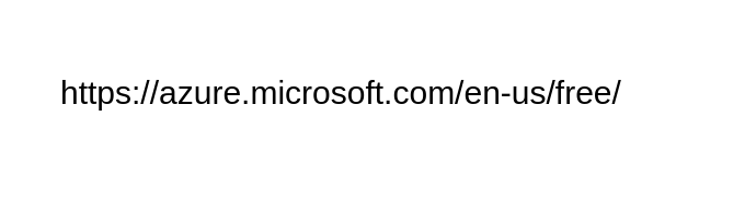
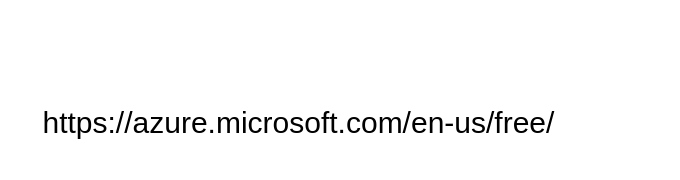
  <mxCell id="0" />
  <mxCell id="1" parent="0" />
- <mxCell id="2" value="https://azure.microsoft.com/en-us/free/" style="text;whiteSpace=wrap;html=1;" vertex="1" parent="1"><mxGeometry x="20" y="20" width="230" height="30" as="geometry" /></mxCell>
+ <mxCell id="2" value="https://azure.microsoft.com/en-us/free/" style="text;whiteSpace=wrap;html=1;" vertex="1" parent="1"><mxGeometry x="15" y="35" width="230" height="30" as="geometry" /></mxCell>
